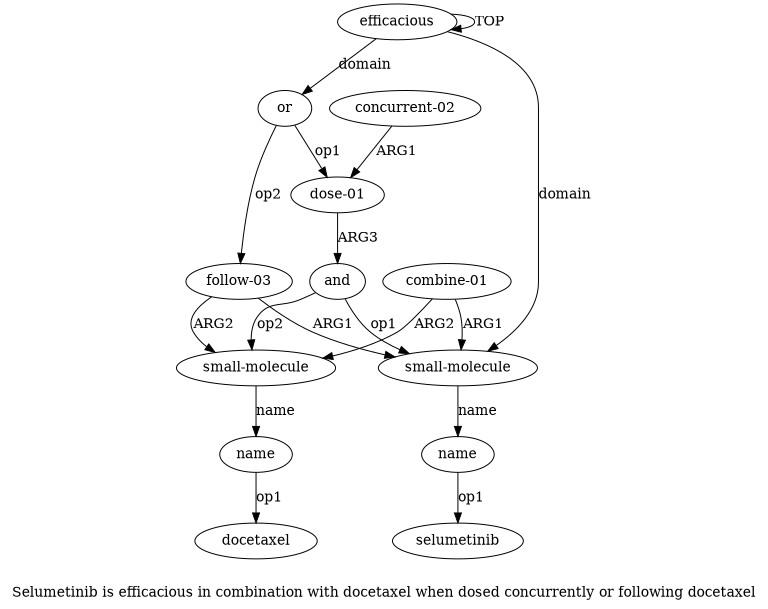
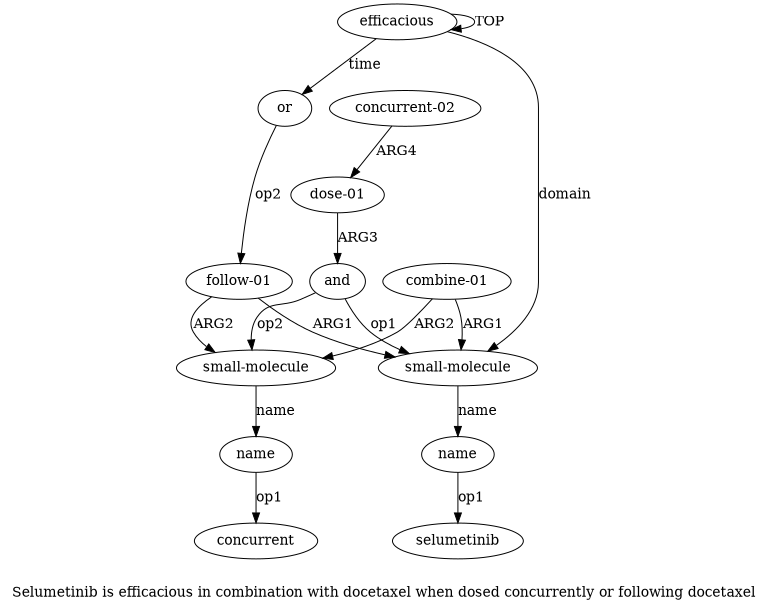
  digraph {
    label="Selumetinib is efficacious in combination with docetaxel when dosed concurrently or following docetaxel"
    node [color=black gold_ind=-1 gold_label=name test_ind=-1 test_label=name]
    edge [color=black gold_label=op1 test_label=op1]
    n1 [gold_ind=10 label=name test_ind=10]
-   n2 [gold_label=docetaxel label=docetaxel test_label=docetaxel]
+   n2 [gold_label=docetaxel label=concurrent test_label=docetaxel]
    n3 [gold_ind=1 gold_label=or label=or test_ind=1 test_label=or]
    n4 [gold_ind=2 gold_label="dose-01" label="dose-01" test_ind=2 test_label="dose-01"]
-   n5 [gold_ind=5 gold_label="follow-01" label="follow-03" test_ind=5 test_label="follow-01"]
+   n5 [gold_ind=5 gold_label="follow-01" label="follow-01" test_ind=5 test_label="follow-01"]
    n6 [gold_ind=3 gold_label=and label=and test_ind=3 test_label=and]
    n7 [gold_ind=6 gold_label="small-molecule" label="small-molecule" test_ind=6 test_label="small-molecule"]
    n8 [gold_ind=9 gold_label="small-molecule" label="small-molecule" test_ind=9 test_label="small-molecule"]
    n9 [gold_ind=7 label=name test_ind=7]
    n10 [gold_ind=0 gold_label=efficacious label=efficacious test_ind=0 test_label=efficacious]
    n11 [gold_label=selumetinib label=selumetinib test_label=selumetinib]
    n12 [gold_ind=4 gold_label="concurrent-02" label="concurrent-02" test_ind=4 test_label="concurrent-02"]
    n13 [gold_ind=8 gold_label="combine-01" label="combine-01" test_ind=8 test_label="combine-01"]
    n1 -> n2 [label=op1]
-   n3 -> n4 [label=op1]
    n3 -> n5 [gold_label=op2 label=op2 test_label=op2]
    n4 -> n6 [gold_label=ARG1 label=ARG3 test_label=ARG1]
    n5 -> n7 [gold_label=ARG1 label=ARG1 test_label=ARG1]
    n5 -> n8 [gold_label=ARG2 label=ARG2 test_label=ARG2]
    n6 -> n7 [label=op1]
    n6 -> n8 [gold_label=op2 label=op2 test_label=op2]
    n7 -> n9 [gold_label=name label=name test_label=name]
    n8 -> n1 [gold_label=name label=name test_label=name]
    n9 -> n11 [label=op1]
-   n10 -> n3 [gold_label=time label=domain test_label=time]
+   n10 -> n3 [gold_label=time label=time test_label=time]
    n10 -> n7 [gold_label=domain label=domain test_label=domain]
    n10 -> n10 [gold_label=TOP label=TOP test_label=TOP]
-   n12 -> n4 [gold_label=ARG1 label=ARG1 test_label=ARG1]
+   n12 -> n4 [gold_label=ARG1 label=ARG4 test_label=ARG1]
    n13 -> n7 [gold_label=ARG1 label=ARG1 test_label=ARG1]
    n13 -> n8 [gold_label=ARG2 label=ARG2 test_label=ARG2]
  }
